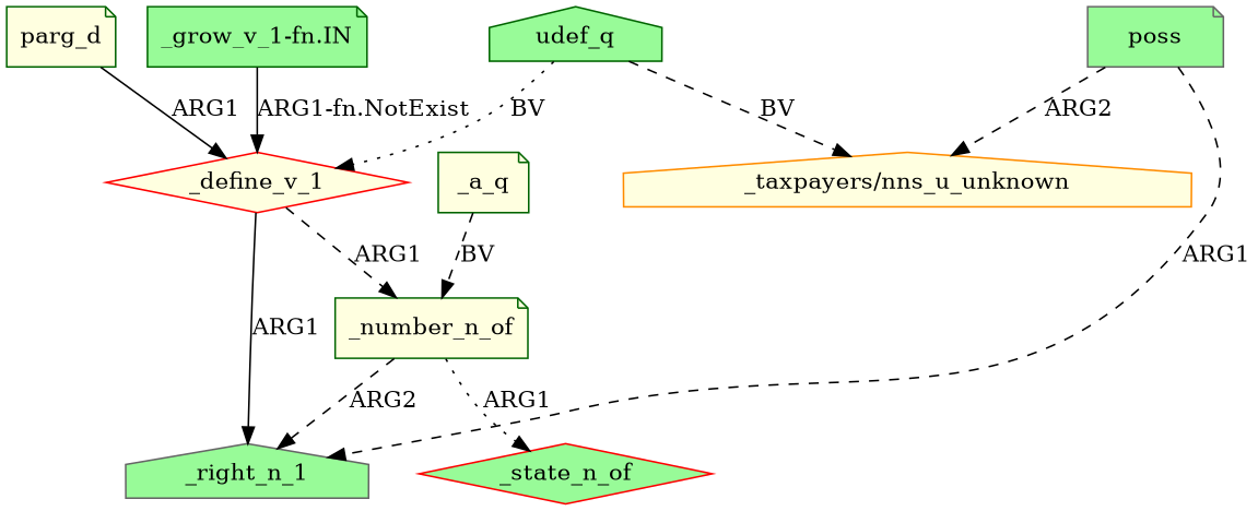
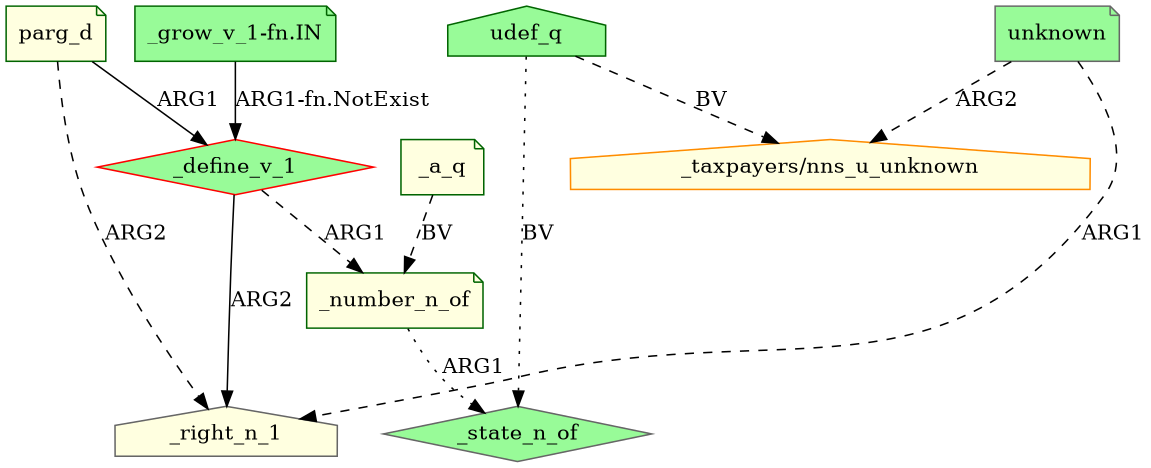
  digraph {
    node [color=darkgreen fillcolor=palegreen shape=note style=filled]
    edge [style=dashed]
    parg_d [fillcolor=lightyellow]
-   _right_n_1 [color=gray40 shape=house]
-   _define_v_1 [color=red fillcolor=lightyellow shape=diamond]
+   _right_n_1 [color=gray40 fillcolor=lightyellow shape=house]
+   _define_v_1 [color=red shape=diamond]
    _number_n_of [fillcolor=lightyellow]
    "_grow_v_1-fn.IN"
-   _state_n_of [color=red shape=diamond]
-   poss [color=gray40]
+   _state_n_of [color=gray40 shape=diamond]
+   poss [color=gray40 label=unknown]
    "_taxpayers/nns_u_unknown" [color=darkorange fillcolor=lightyellow shape=house]
    _a_q [fillcolor=lightyellow]
    udef_q [shape=house]
-   _number_n_of -> _right_n_1 [label=ARG2]
+   parg_d -> _right_n_1 [label=ARG2]
    parg_d -> _define_v_1 [label=ARG1 style=solid]
-   _define_v_1 -> _right_n_1 [label=ARG1 style=solid]
+   _define_v_1 -> _right_n_1 [label=ARG2 style=solid]
    _define_v_1 -> _number_n_of [label=ARG1]
    _number_n_of -> _state_n_of [label=ARG1 style=dotted]
    "_grow_v_1-fn.IN" -> _define_v_1 [label="ARG1-fn.NotExist" style=solid]
    poss -> _right_n_1 [label=ARG1]
    poss -> "_taxpayers/nns_u_unknown" [label=ARG2]
    _a_q -> _number_n_of [label=BV]
-   udef_q -> _define_v_1 [label=BV style=dotted]
+   udef_q -> _state_n_of [label=BV style=dotted]
    udef_q -> "_taxpayers/nns_u_unknown" [label=BV]
  }
